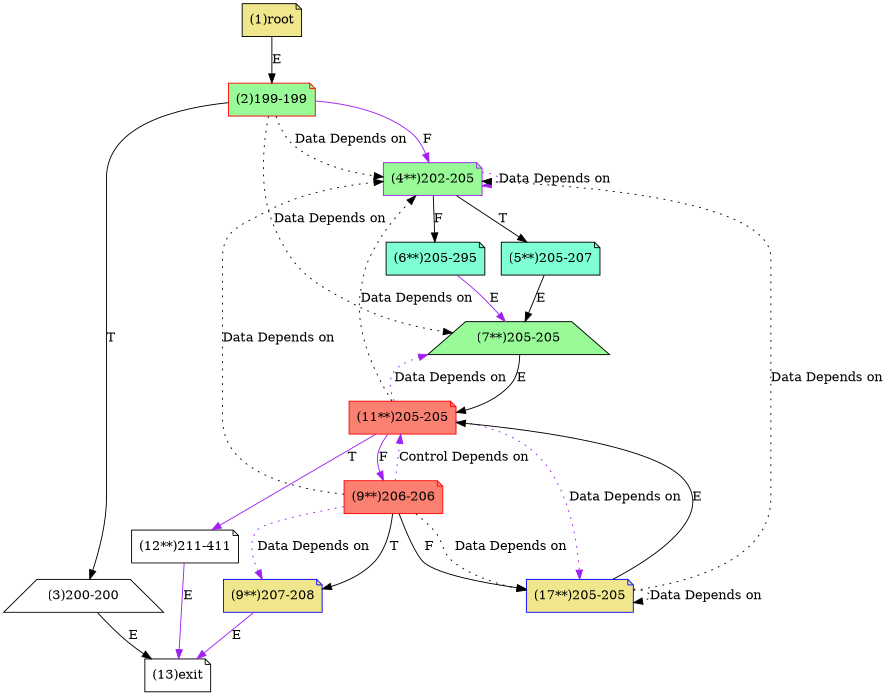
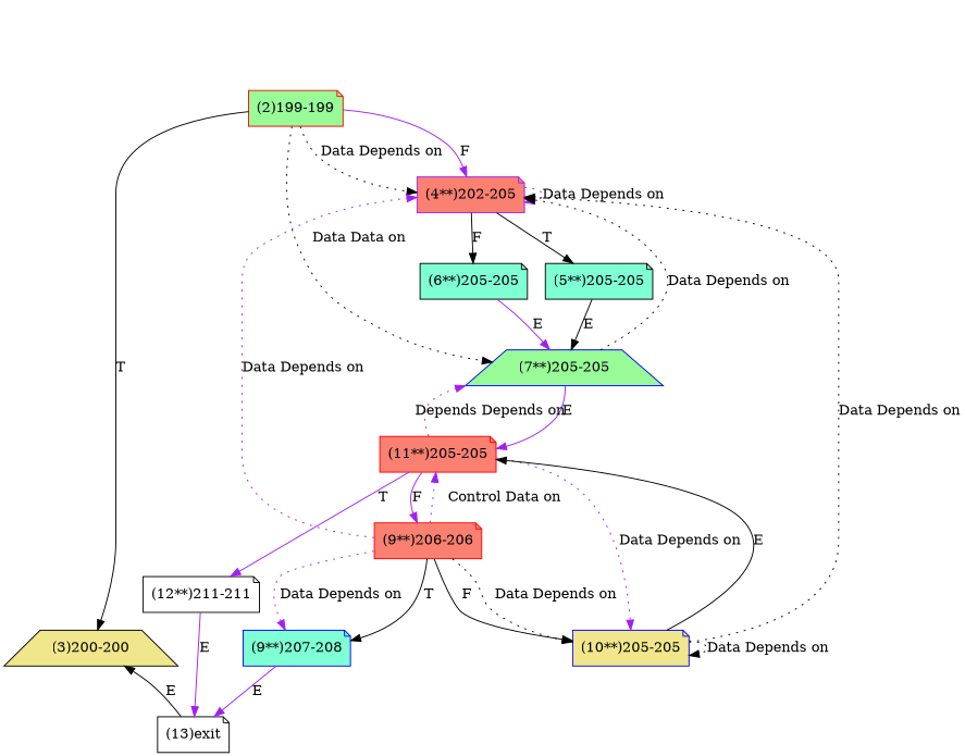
  digraph {
    node [fillcolor=khaki shape=note style=filled]
    edge [color=black]
-   n1 [label="(1)root"]
    n2 [color=red fillcolor=palegreen label="(2)199-199"]
-   n3 [fillcolor=white label="(3)200-200" shape=trapezium]
-   n4 [color=purple fillcolor=palegreen label="(4**)202-205"]
-   n5 [color=black fillcolor=palegreen label="(7**)205-205" shape=trapezium]
+   n3 [label="(3)200-200" shape=trapezium]
+   n4 [color=purple fillcolor=salmon label="(4**)202-205"]
+   n5 [color=blue fillcolor=palegreen label="(7**)205-205" shape=trapezium]
    n6 [fillcolor=white label="(13)exit"]
-   n7 [fillcolor=aquamarine label="(5**)205-207"]
-   n8 [fillcolor=aquamarine label="(6**)205-295"]
+   n7 [fillcolor=aquamarine label="(5**)205-205"]
+   n8 [fillcolor=aquamarine label="(6**)205-205"]
    n9 [color=red fillcolor=salmon label="(11**)205-205"]
    n10 [color=red fillcolor=salmon label="(9**)206-206"]
-   n11 [color=blue label="(17**)205-205"]
-   n12 [fillcolor=white label="(12**)211-411"]
-   n13 [color=blue label="(9**)207-208"]
-   n1 -> n2 [label=E]
+   n11 [color=blue label="(10**)205-205"]
+   n12 [fillcolor=white label="(12**)211-211"]
+   n13 [color=blue fillcolor=aquamarine label="(9**)207-208"]
    n2 -> n3 [label=T]
    n2 -> n4 [color=purple label=F]
    n2 -> n4 [label="Data Depends on" style=dotted]
-   n2 -> n5 [label="Data Depends on" style=dotted]
-   n3 -> n6 [label=E]
+   n2 -> n5 [label="Data Data on" style=dotted]
+   n6 -> n3 [label=E]
    n4 -> n4 [color=purple label="Data Depends on" style=dotted]
    n4 -> n7 [label=T]
    n4 -> n8 [label=F]
-   n5 -> n9 [label=E]
+   n5 -> n9 [color=purple label=E]
    n7 -> n5 [label=E]
    n8 -> n5 [color=purple label=E]
-   n9 -> n4 [label="Data Depends on" style=dotted]
-   n9 -> n5 [color=purple label="Data Depends on" style=dotted]
+   n5 -> n4 [label="Data Depends on" style=dotted]
+   n9 -> n5 [color=purple label="Depends Depends on" style=dotted]
    n9 -> n10 [color=purple label=F]
    n9 -> n11 [color=purple label="Data Depends on" style=dotted]
    n9 -> n12 [color=purple label=T]
-   n10 -> n4 [label="Data Depends on" style=dotted]
-   n10 -> n9 [color=purple label="Control Depends on" style=dotted]
+   n10 -> n4 [color=purple label="Data Depends on" style=dotted]
+   n10 -> n9 [color=purple label="Control Data on" style=dotted]
    n10 -> n11 [label=F]
    n10 -> n11 [label="Data Depends on" style=dotted]
    n10 -> n13 [label=T]
    n10 -> n13 [color=purple label="Data Depends on" style=dotted]
    n11 -> n4 [label="Data Depends on" style=dotted]
    n11 -> n9 [label=E]
    n11 -> n11 [label="Data Depends on" style=dotted]
    n12 -> n6 [color=purple label=E]
    n13 -> n6 [color=purple label=E]
  }
